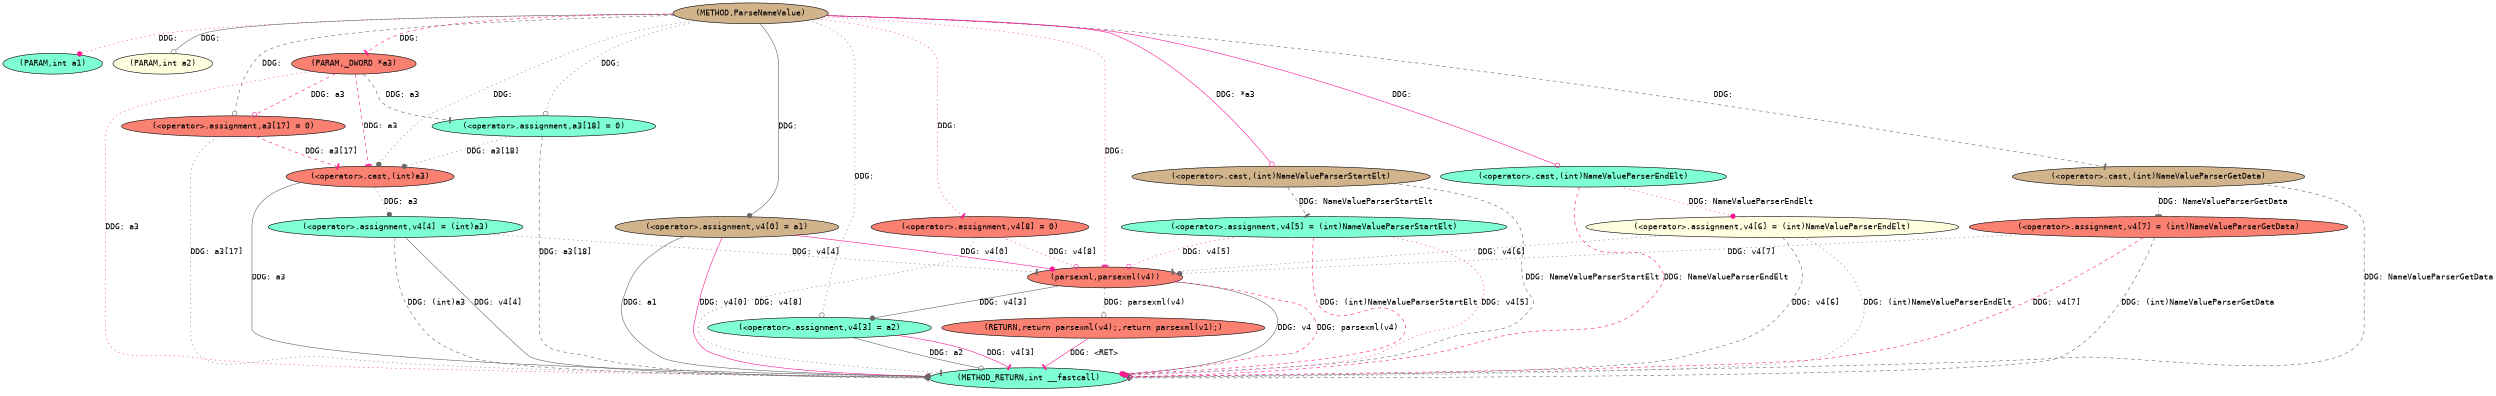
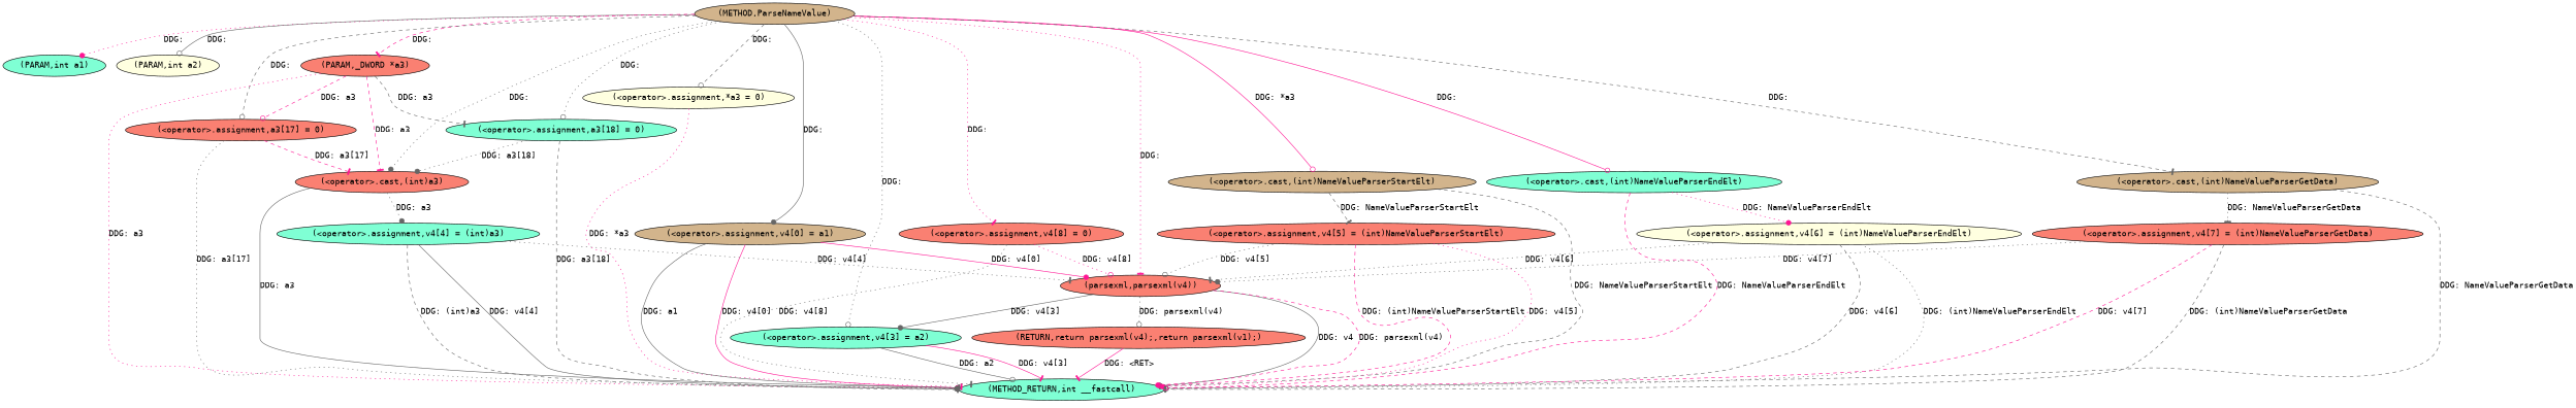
  digraph {
    fontname="DejaVu Sans Mono"
    node [fillcolor=salmon fontname="DejaVu Sans Mono" style=filled]
    edge [arrowhead=tee color=gray40 fontname="DejaVu Sans Mono" style=dotted]
    n1 [fillcolor=tan label="(METHOD,ParseNameValue)"]
    n2 [fillcolor=aquamarine label="(PARAM,int a1)"]
    n3 [fillcolor=lightyellow label="(PARAM,int a2)"]
    n4 [label="(PARAM,_DWORD *a3)"]
    n5 [label="(<operator>.assignment,a3[17] = 0)"]
    n6 [fillcolor=aquamarine label="(<operator>.assignment,a3[18] = 0)"]
+   n7 [fillcolor=lightyellow label="(<operator>.assignment,*a3 = 0)"]
    n8 [fillcolor=aquamarine label="(<operator>.assignment,v4[3] = a2)"]
    n9 [fillcolor=tan label="(<operator>.assignment,v4[0] = a1)"]
    n10 [label="(<operator>.cast,(int)a3)"]
    n11 [fillcolor=tan label="(<operator>.cast,(int)NameValueParserStartElt)"]
    n12 [fillcolor=aquamarine label="(<operator>.cast,(int)NameValueParserEndElt)"]
    n13 [fillcolor=tan label="(<operator>.cast,(int)NameValueParserGetData)"]
    n14 [label="(<operator>.assignment,v4[8] = 0)"]
    n15 [label="(parsexml,parsexml(v4))"]
    n16 [fillcolor=aquamarine label="(METHOD_RETURN,int __fastcall)"]
    n17 [fillcolor=aquamarine label="(<operator>.assignment,v4[4] = (int)a3)"]
-   n18 [fillcolor=aquamarine label="(<operator>.assignment,v4[5] = (int)NameValueParserStartElt)"]
+   n18 [label="(<operator>.assignment,v4[5] = (int)NameValueParserStartElt)"]
    n19 [fillcolor=lightyellow label="(<operator>.assignment,v4[6] = (int)NameValueParserEndElt)"]
    n20 [label="(<operator>.assignment,v4[7] = (int)NameValueParserGetData)"]
    n21 [label="(RETURN,return parsexml(v4);,return parsexml(v1);)"]
    n1 -> n2 [arrowhead=dot color=deeppink label="DDG: "]
    n1 -> n3 [arrowhead=odot label="DDG: " style=solid]
    n1 -> n4 [color=deeppink label="DDG: " style=dashed]
    n1 -> n5 [arrowhead=odot label="DDG: " style=dashed]
    n1 -> n6 [arrowhead=odot label="DDG: "]
+   n1 -> n7 [arrowhead=odot label="DDG: " style=dashed]
    n1 -> n8 [arrowhead=odot label="DDG: "]
    n1 -> n9 [arrowhead=dot label="DDG: " style=solid]
    n1 -> n10 [arrowhead=dot label="DDG: "]
    n1 -> n11 [arrowhead=odot color=deeppink label="DDG: *a3" style=solid]
    n1 -> n12 [arrowhead=odot color=deeppink label="DDG: " style=solid]
    n1 -> n13 [label="DDG: " style=dashed]
    n1 -> n14 [color=deeppink label="DDG: "]
    n1 -> n15 [color=deeppink label="DDG: "]
    n4 -> n5 [arrowhead=odot color=deeppink label="DDG: a3" style=dashed]
    n4 -> n6 [label="DDG: a3" style=dashed]
    n4 -> n10 [color=deeppink label="DDG: a3" style=dashed]
    n4 -> n16 [arrowhead=dot color=deeppink label="DDG: a3"]
    n5 -> n10 [color=deeppink label="DDG: a3[17]" style=dashed]
    n5 -> n16 [label="DDG: a3[17]"]
    n6 -> n10 [arrowhead=dot label="DDG: a3[18]"]
    n6 -> n16 [label="DDG: a3[18]" style=dashed]
+   n7 -> n16 [color=deeppink label="DDG: *a3"]
    n8 -> n16 [arrowhead=odot label="DDG: a2" style=solid]
    n8 -> n16 [color=deeppink label="DDG: v4[3]" style=solid]
    n9 -> n15 [arrowhead=dot color=deeppink label="DDG: v4[0]" style=solid]
    n9 -> n16 [arrowhead=dot label="DDG: a1" style=solid]
    n9 -> n16 [arrowhead=odot color=deeppink label="DDG: v4[0]" style=solid]
    n10 -> n16 [label="DDG: a3" style=solid]
    n10 -> n17 [arrowhead=dot label="DDG: a3"]
    n11 -> n16 [label="DDG: NameValueParserStartElt" style=dashed]
    n11 -> n18 [label="DDG: NameValueParserStartElt" style=dashed]
    n12 -> n16 [arrowhead=odot color=deeppink label="DDG: NameValueParserEndElt" style=dashed]
    n12 -> n19 [arrowhead=dot color=deeppink label="DDG: NameValueParserEndElt"]
    n13 -> n16 [label="DDG: NameValueParserGetData" style=dashed]
    n13 -> n20 [label="DDG: NameValueParserGetData"]
    n14 -> n15 [arrowhead=odot color=deeppink label="DDG: v4[8]"]
    n14 -> n16 [label="DDG: v4[8]"]
    n15 -> n8 [arrowhead=dot label="DDG: v4[3]" style=solid]
    n15 -> n16 [arrowhead=dot label="DDG: v4" style=solid]
    n15 -> n16 [arrowhead=dot color=deeppink label="DDG: parsexml(v4)" style=dashed]
    n15 -> n21 [arrowhead=odot label="DDG: parsexml(v4)"]
    n17 -> n15 [label="DDG: v4[4]"]
    n17 -> n16 [arrowhead=dot label="DDG: (int)a3" style=dashed]
    n17 -> n16 [arrowhead=odot label="DDG: v4[4]" style=solid]
-   n18 -> n15 [arrowhead=odot color=deeppink label="DDG: v4[5]"]
+   n18 -> n15 [arrowhead=odot label="DDG: v4[5]"]
    n18 -> n16 [arrowhead=odot color=deeppink label="DDG: (int)NameValueParserStartElt" style=dashed]
    n18 -> n16 [arrowhead=dot color=deeppink label="DDG: v4[5]"]
    n19 -> n15 [label="DDG: v4[6]"]
    n19 -> n16 [label="DDG: (int)NameValueParserEndElt"]
    n19 -> n16 [arrowhead=odot label="DDG: v4[6]" style=dashed]
    n20 -> n15 [arrowhead=dot label="DDG: v4[7]"]
    n20 -> n16 [label="DDG: (int)NameValueParserGetData" style=dashed]
    n20 -> n16 [arrowhead=odot color=deeppink label="DDG: v4[7]" style=dashed]
    n21 -> n16 [color=deeppink label="DDG: <RET>" style=solid]
  }
